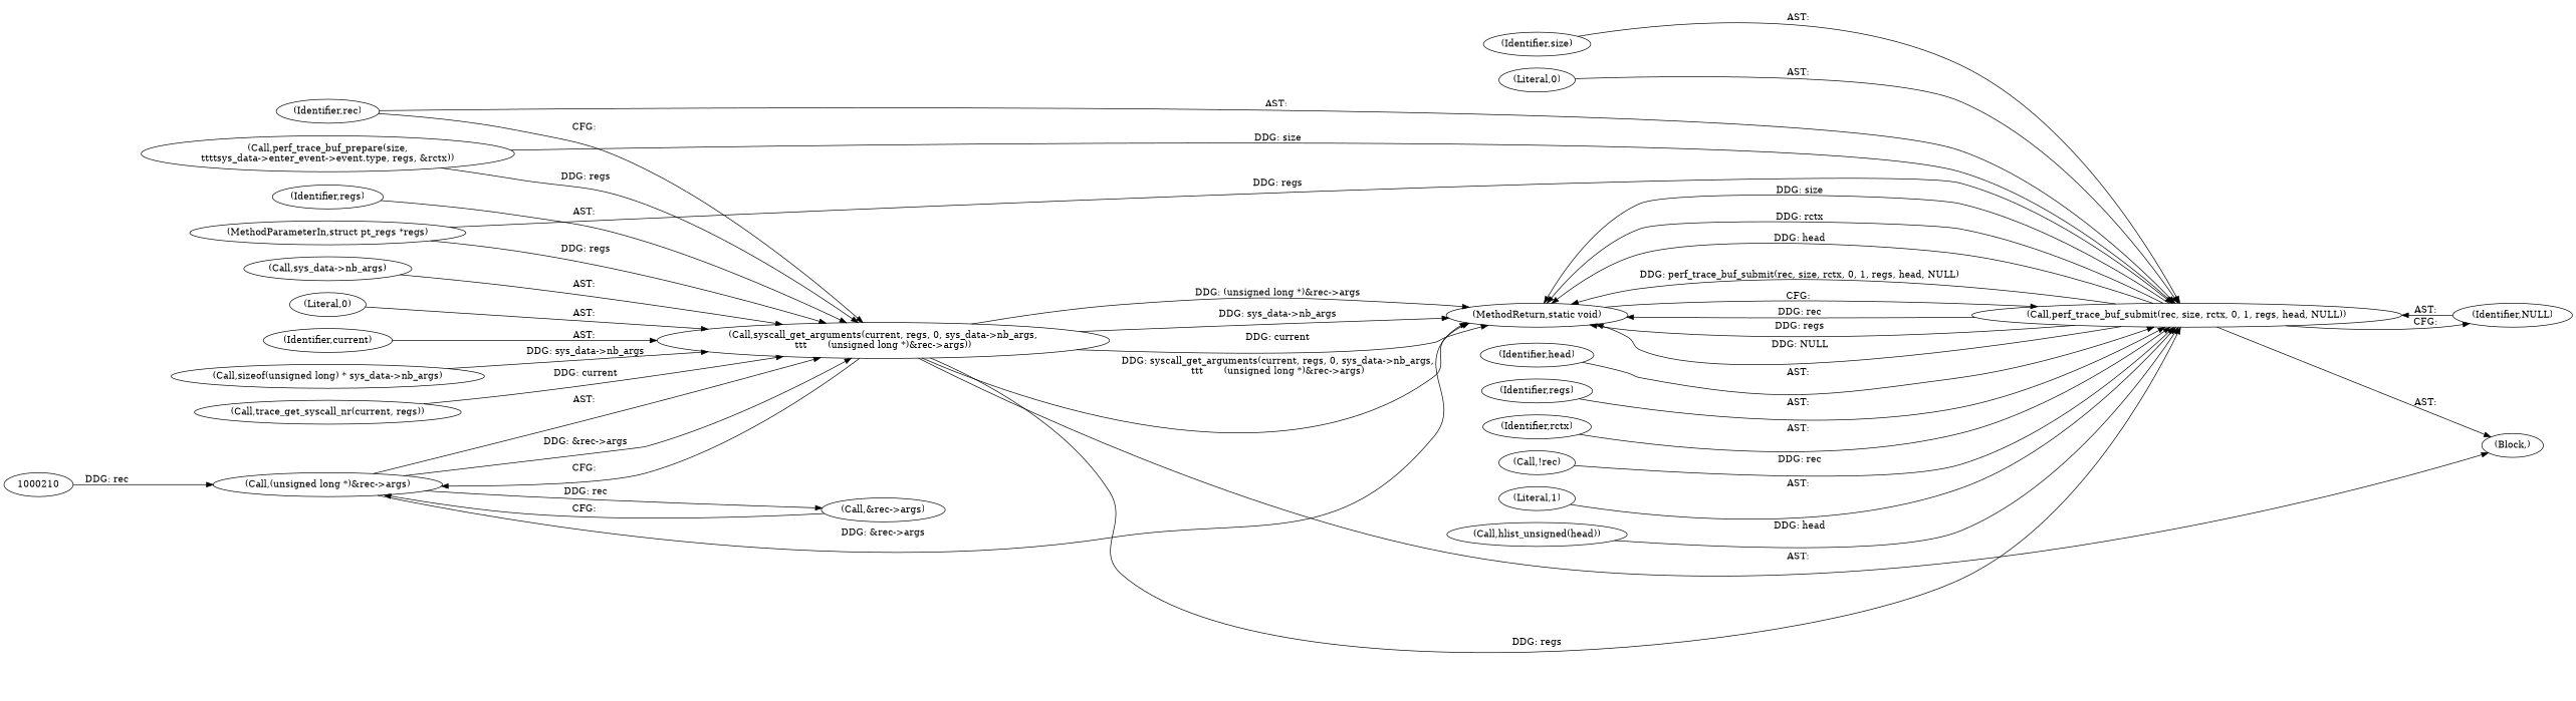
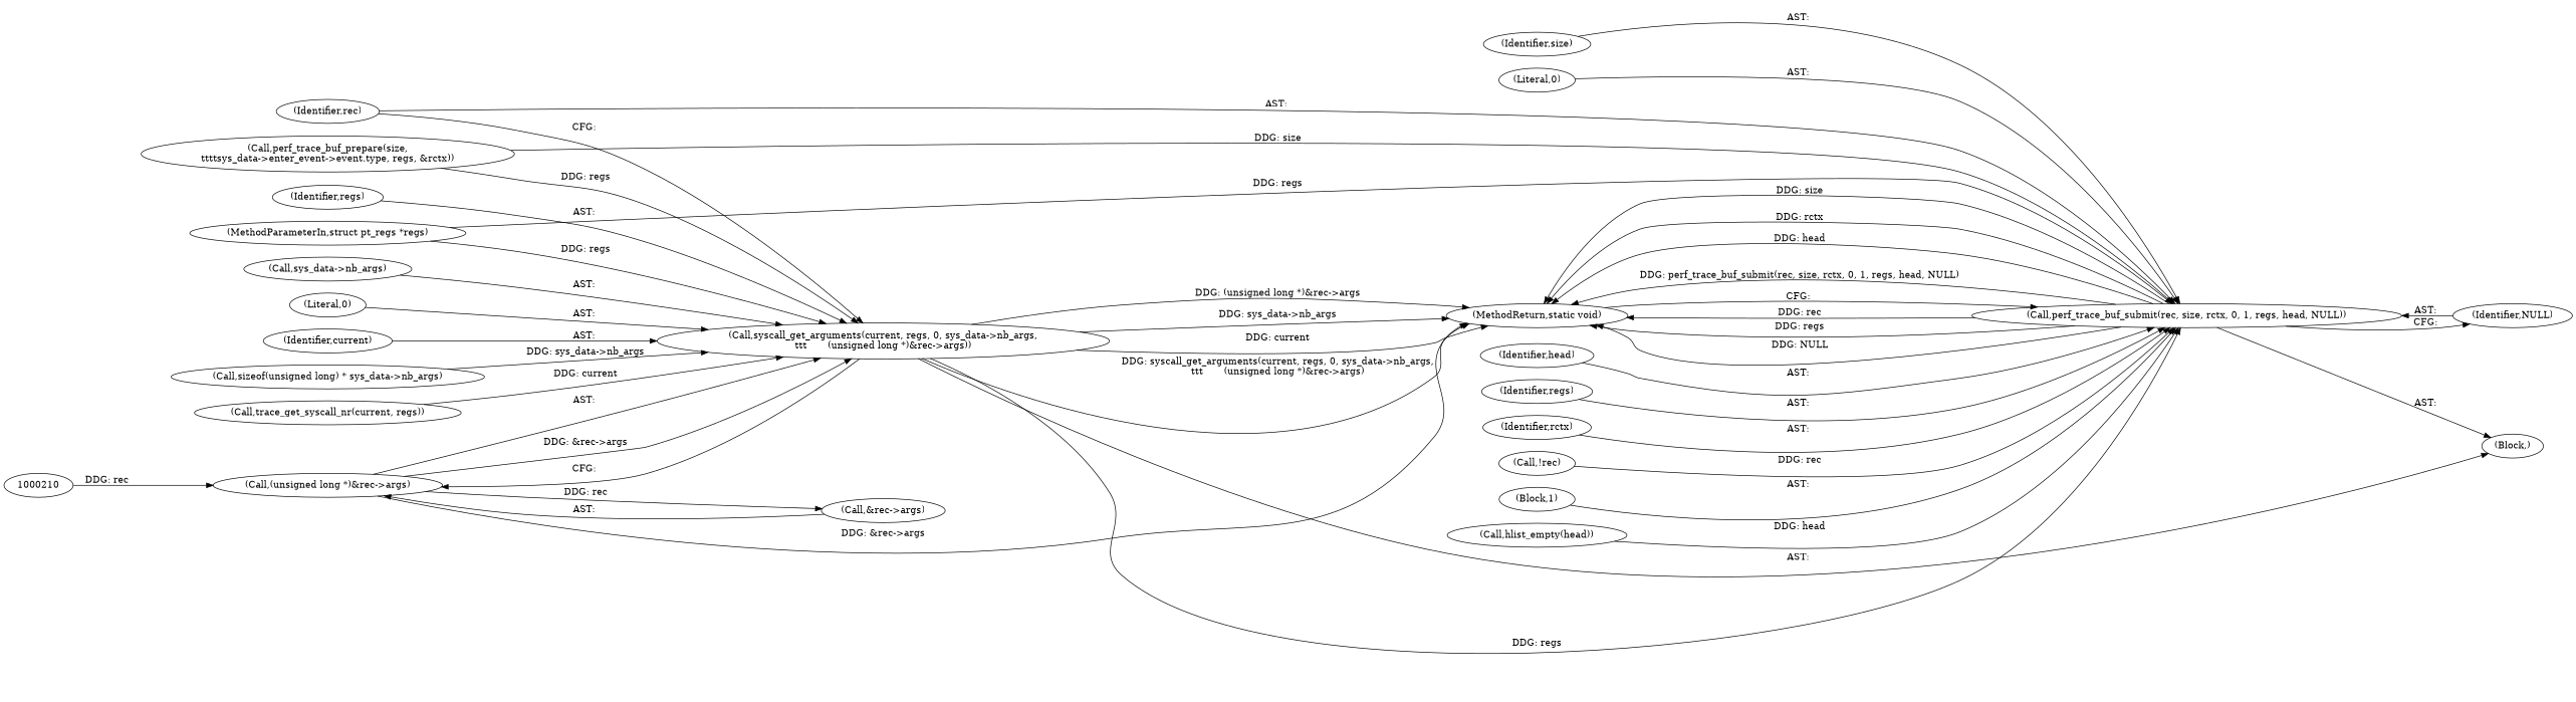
  digraph {
    rankdir=LR
    n1 [label="(Call,(unsigned long *)&rec->args)"]
    n2 [label="(Call,syscall_get_arguments(current, regs, 0, sys_data->nb_args,\n\t\t\t       (unsigned long *)&rec->args))"]
    n3 [label="(Call,&rec->args)"]
    n4 [label="(MethodReturn,static void)"]
    n5 [label="(Call,perf_trace_buf_submit(rec, size, rctx, 0, 1, regs, head, NULL))"]
    n6 [label="(Block,)"]
    n7 [label="(Identifier,NULL)"]
    n8 [label="(Literal,0)"]
    n9 [label="(Identifier,rec)"]
    n10 [label="(Identifier,head)"]
    n11 [label="(Identifier,regs)"]
    n12 [label="(Identifier,regs)"]
    n13 [label="(Call,sys_data->nb_args)"]
    n14 [label="(Literal,0)"]
    n15 [label="(Identifier,rctx)"]
    n16 [label="(Call,!rec)"]
-   n17 [label="(Literal,1)"]
+   n17 [label="(Block,1)"]
    n18 [label="(Identifier,current)"]
    n19 [label="(Call,sizeof(unsigned long) * sys_data->nb_args)"]
    n20 [label="(Call,perf_trace_buf_prepare(size,\n\t\t\t\tsys_data->enter_event->event.type, regs, &rctx))"]
    n21 [label="(MethodParameterIn,struct pt_regs *regs)"]
    n22 [label="(Call,trace_get_syscall_nr(current, regs))"]
-   n23 [label="(Call,hlist_unsigned(head))"]
+   n23 [label="(Call,hlist_empty(head))"]
    n24 [label="(Identifier,size)"]
    1000210
    n1 -> n2 [label="AST: "]
    n1 -> n2 [label="DDG: &rec->args"]
    n1 -> n3 [label="DDG: rec"]
    n1 -> n4 [label="DDG: &rec->args"]
    n2 -> n1 [label="CFG: "]
    n2 -> n4 [label="DDG: (unsigned long *)&rec->args"]
    n2 -> n4 [label="DDG: sys_data->nb_args"]
    n2 -> n4 [label="DDG: current"]
    n2 -> n4 [label="DDG: syscall_get_arguments(current, regs, 0, sys_data->nb_args,\n\t\t\t       (unsigned long *)&rec->args)"]
    n2 -> n5 [label="DDG: regs"]
    n2 -> n6 [label="AST: "]
-   n3 -> n1 [label="CFG: "]
+   n3 -> n1 [label="AST: "]
    n4 -> n5 [label="CFG: "]
    n5 -> n4 [label="DDG: rec"]
    n5 -> n4 [label="DDG: regs"]
    n5 -> n4 [label="DDG: NULL"]
    n5 -> n4 [label="DDG: size"]
    n5 -> n4 [label="DDG: rctx"]
    n5 -> n4 [label="DDG: head"]
    n5 -> n4 [label="DDG: perf_trace_buf_submit(rec, size, rctx, 0, 1, regs, head, NULL)"]
    n5 -> n6 [label="AST: "]
    n5 -> n7 [label="CFG: "]
    n7 -> n5 [label="AST: "]
    n8 -> n5 [label="AST: "]
    n9 -> n2 [label="CFG: "]
    n9 -> n5 [label="AST: "]
    n10 -> n5 [label="AST: "]
    n11 -> n5 [label="AST: "]
    n12 -> n2 [label="AST: "]
    n13 -> n2 [label="AST: "]
    n14 -> n2 [label="AST: "]
    n15 -> n5 [label="AST: "]
    n16 -> n5 [label="DDG: rec"]
    n17 -> n5 [label="AST: "]
    n18 -> n2 [label="AST: "]
    n19 -> n2 [label="DDG: sys_data->nb_args"]
    n20 -> n2 [label="DDG: regs"]
    n20 -> n5 [label="DDG: size"]
    n21 -> n2 [label="DDG: regs"]
    n21 -> n5 [label="DDG: regs"]
    n22 -> n2 [label="DDG: current"]
    n23 -> n5 [label="DDG: head"]
    n24 -> n5 [label="AST: "]
    1000210 -> n1 [label="DDG: rec"]
  }
